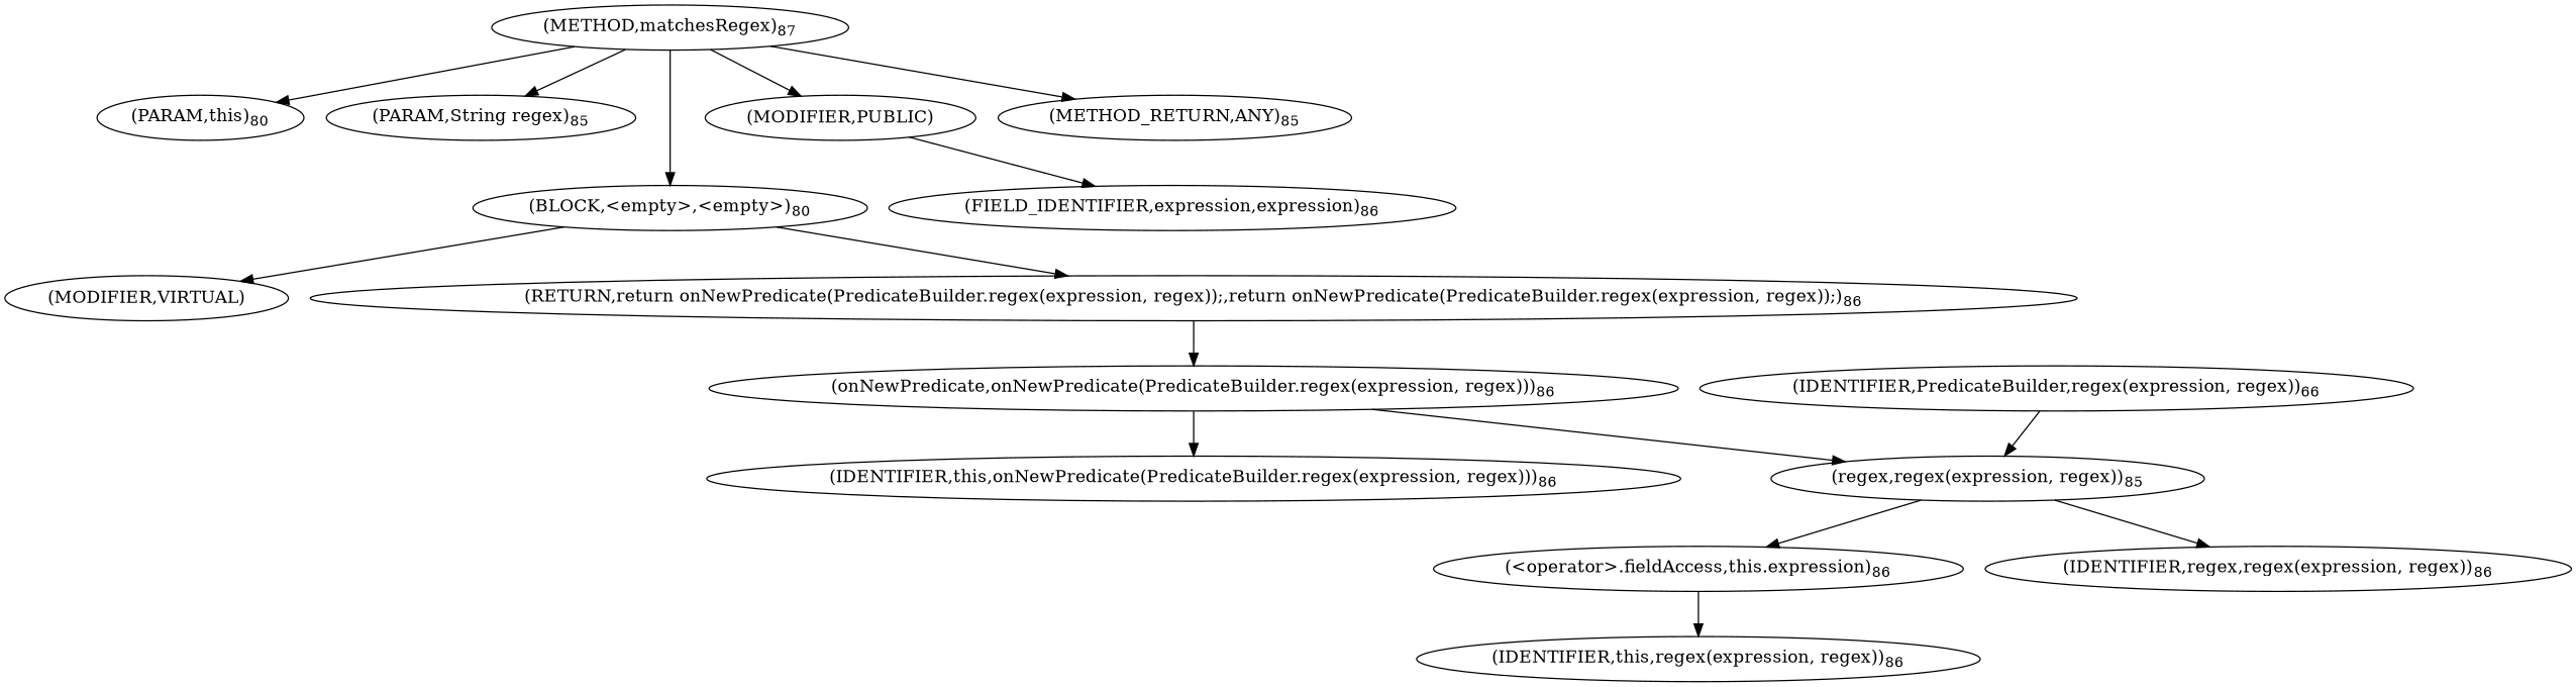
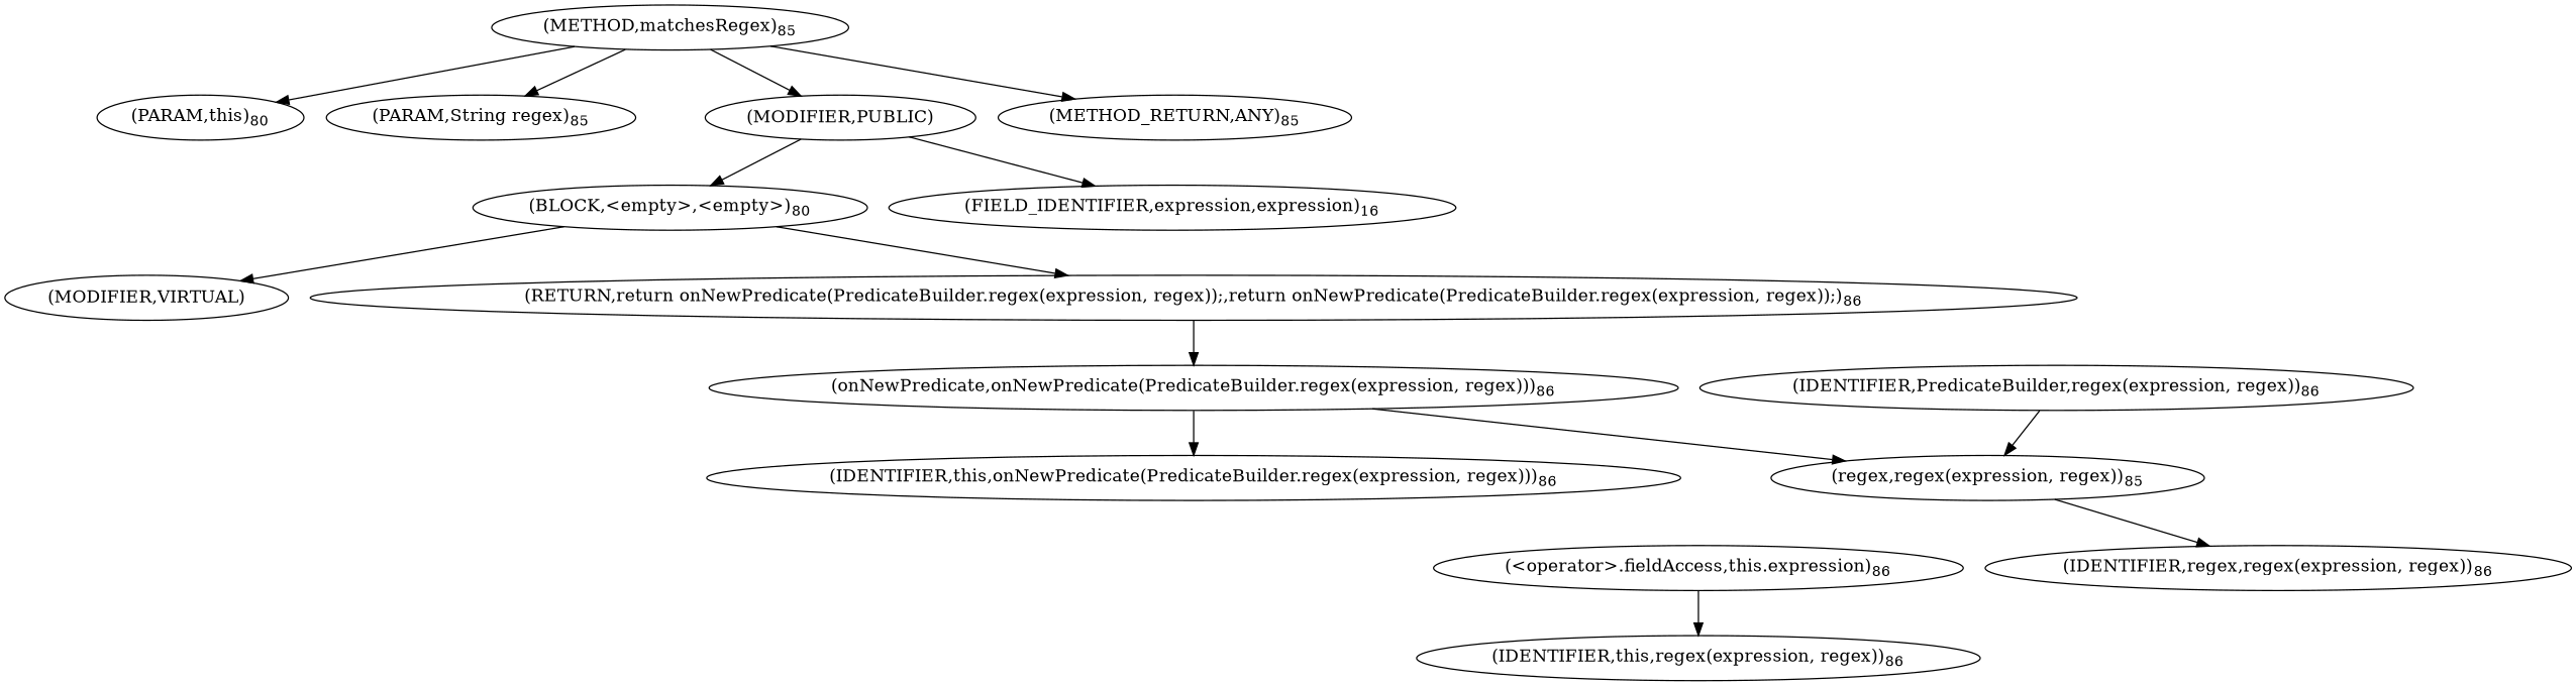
  digraph {
-   n1 [label=<(METHOD,matchesRegex)<SUB>87</SUB>>]
+   n1 [label=<(METHOD,matchesRegex)<SUB>85</SUB>>]
    n2 [label=<(PARAM,this)<SUB>80</SUB>>]
    n3 [label=<(PARAM,String regex)<SUB>85</SUB>>]
    n4 [label=<(BLOCK,&lt;empty&gt;,&lt;empty&gt;)<SUB>80</SUB>>]
    n5 [label=<(MODIFIER,PUBLIC)>]
    n6 [label=<(METHOD_RETURN,ANY)<SUB>85</SUB>>]
    n7 [label=<(MODIFIER,VIRTUAL)>]
    n8 [label=<(RETURN,return onNewPredicate(PredicateBuilder.regex(expression, regex));,return onNewPredicate(PredicateBuilder.regex(expression, regex));)<SUB>86</SUB>>]
-   n9 [label=<(FIELD_IDENTIFIER,expression,expression)<SUB>86</SUB>>]
+   n9 [label=<(FIELD_IDENTIFIER,expression,expression)<SUB>16</SUB>>]
    n10 [label=<(onNewPredicate,onNewPredicate(PredicateBuilder.regex(expression, regex)))<SUB>86</SUB>>]
    n11 [label=<(IDENTIFIER,this,onNewPredicate(PredicateBuilder.regex(expression, regex)))<SUB>86</SUB>>]
    n12 [label=<(regex,regex(expression, regex))<SUB>85</SUB>>]
    n13 [label=<(&lt;operator&gt;.fieldAccess,this.expression)<SUB>86</SUB>>]
    n14 [label=<(IDENTIFIER,regex,regex(expression, regex))<SUB>86</SUB>>]
-   n15 [label=<(IDENTIFIER,PredicateBuilder,regex(expression, regex))<SUB>66</SUB>>]
+   n15 [label=<(IDENTIFIER,PredicateBuilder,regex(expression, regex))<SUB>86</SUB>>]
    n16 [label=<(IDENTIFIER,this,regex(expression, regex))<SUB>86</SUB>>]
    n1 -> n2
    n1 -> n3
-   n1 -> n4
+   n5 -> n4
    n1 -> n5
    n1 -> n6
    n4 -> n7
    n4 -> n8
    n5 -> n9
    n8 -> n10
    n10 -> n11
    n10 -> n12
-   n12 -> n13
    n12 -> n14
    n13 -> n16
    n15 -> n12
  }
